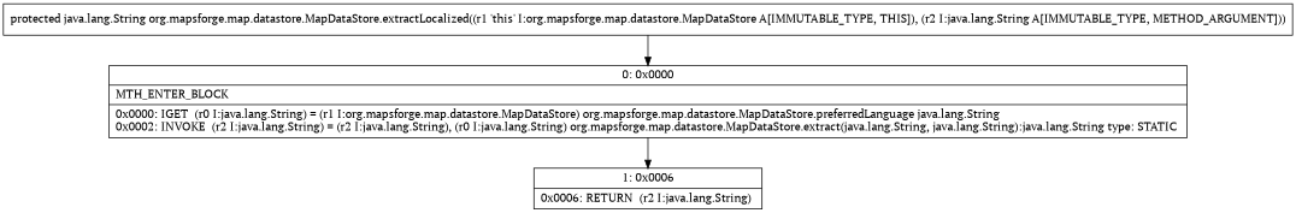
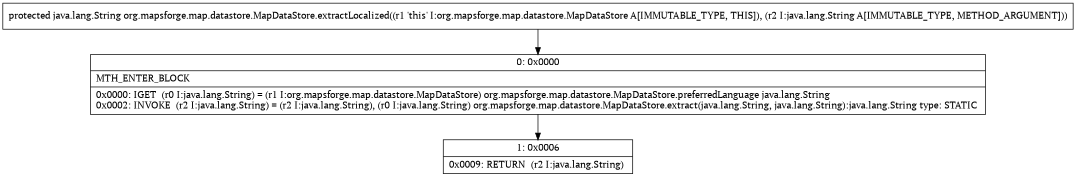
  digraph {
    fontname="PT Serif"
    node [shape=record fontname="PT Serif"]
    edge [fontname="PT Serif"]
    n1 [label="{0\:\ 0x0000|MTH_ENTER_BLOCK\l|0x0000: IGET  (r0 I:java.lang.String) = (r1 I:org.mapsforge.map.datastore.MapDataStore) org.mapsforge.map.datastore.MapDataStore.preferredLanguage java.lang.String \l0x0002: INVOKE  (r2 I:java.lang.String) = (r2 I:java.lang.String), (r0 I:java.lang.String) org.mapsforge.map.datastore.MapDataStore.extract(java.lang.String, java.lang.String):java.lang.String type: STATIC \l}"]
-   n2 [label="{1\:\ 0x0006|0x0006: RETURN  (r2 I:java.lang.String) \l}"]
+   n2 [label="{1\:\ 0x0006|0x0009: RETURN  (r2 I:java.lang.String) \l}"]
    n3 [label="{protected java.lang.String org.mapsforge.map.datastore.MapDataStore.extractLocalized((r1 'this' I:org.mapsforge.map.datastore.MapDataStore A[IMMUTABLE_TYPE, THIS]), (r2 I:java.lang.String A[IMMUTABLE_TYPE, METHOD_ARGUMENT])) }"]
    n1 -> n2
    n3 -> n1
  }
